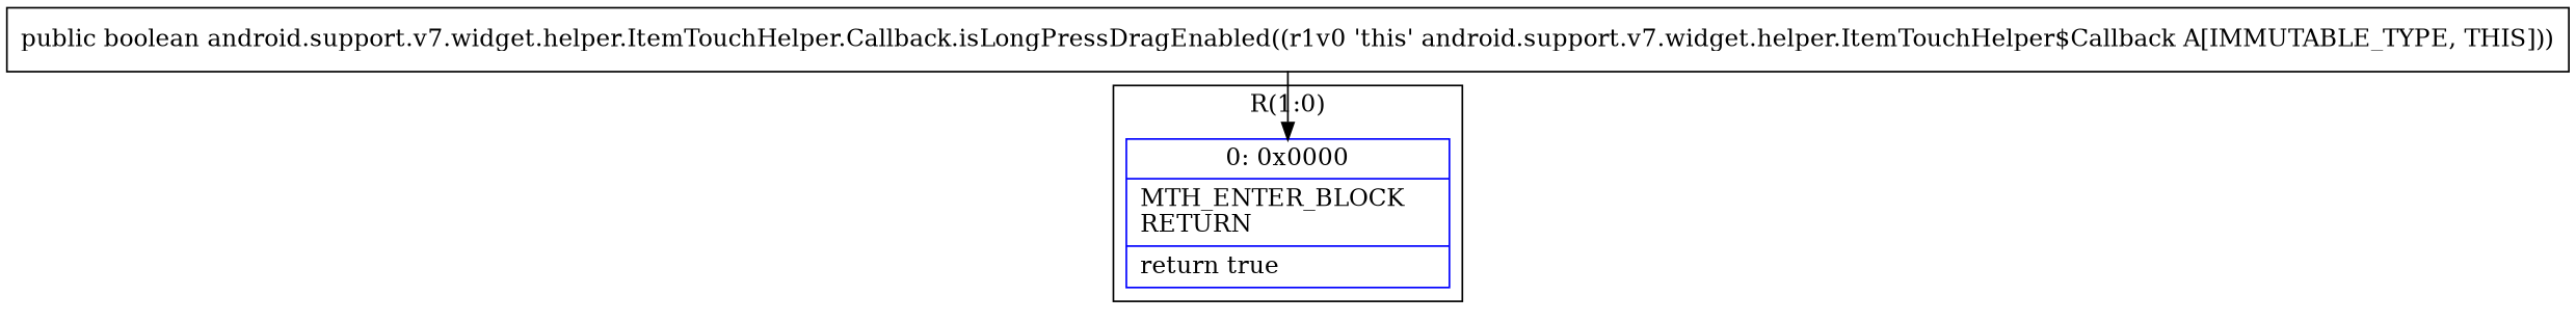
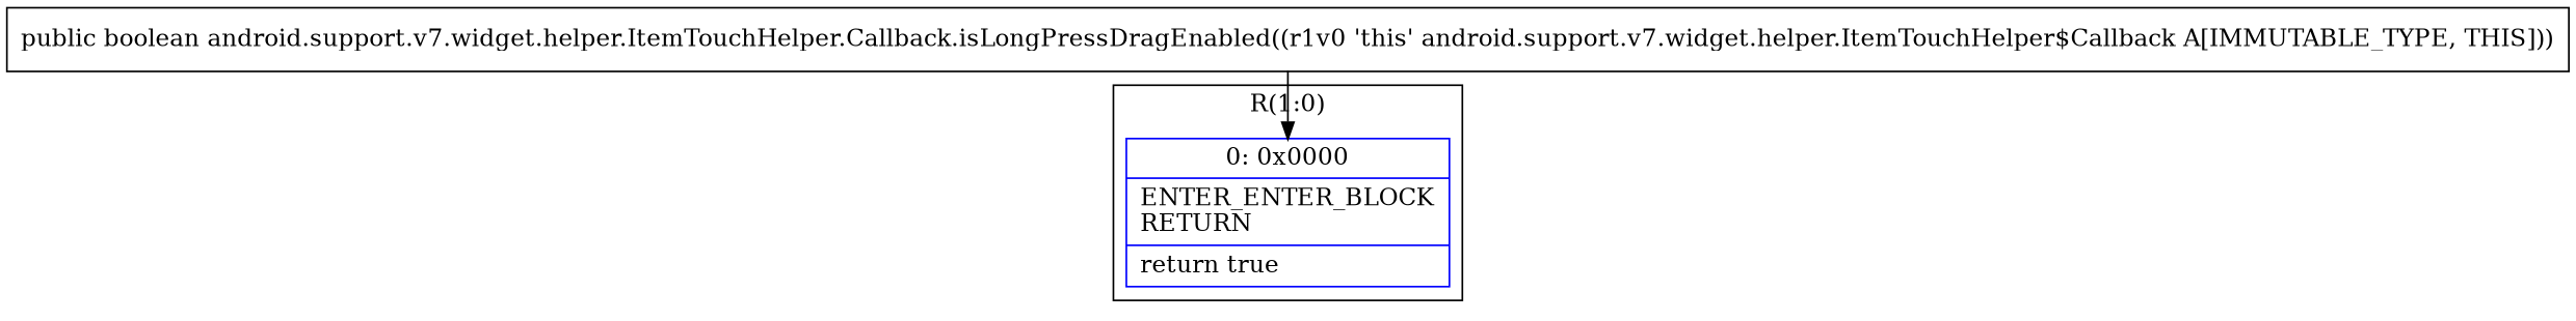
  digraph {
    node [shape=record]
-   n1 [color=blue label="{0\:\ 0x0000|MTH_ENTER_BLOCK\lRETURN\l|return true\l}"]
+   n1 [color=blue label="{0\:\ 0x0000|ENTER_ENTER_BLOCK\lRETURN\l|return true\l}"]
    n2 [label="{public boolean android.support.v7.widget.helper.ItemTouchHelper.Callback.isLongPressDragEnabled((r1v0 'this' android.support.v7.widget.helper.ItemTouchHelper$Callback A[IMMUTABLE_TYPE, THIS])) }"]
    subgraph cluster_1 {
      label="R(1:0)"
      n1
    }
    n2 -> n1
  }
